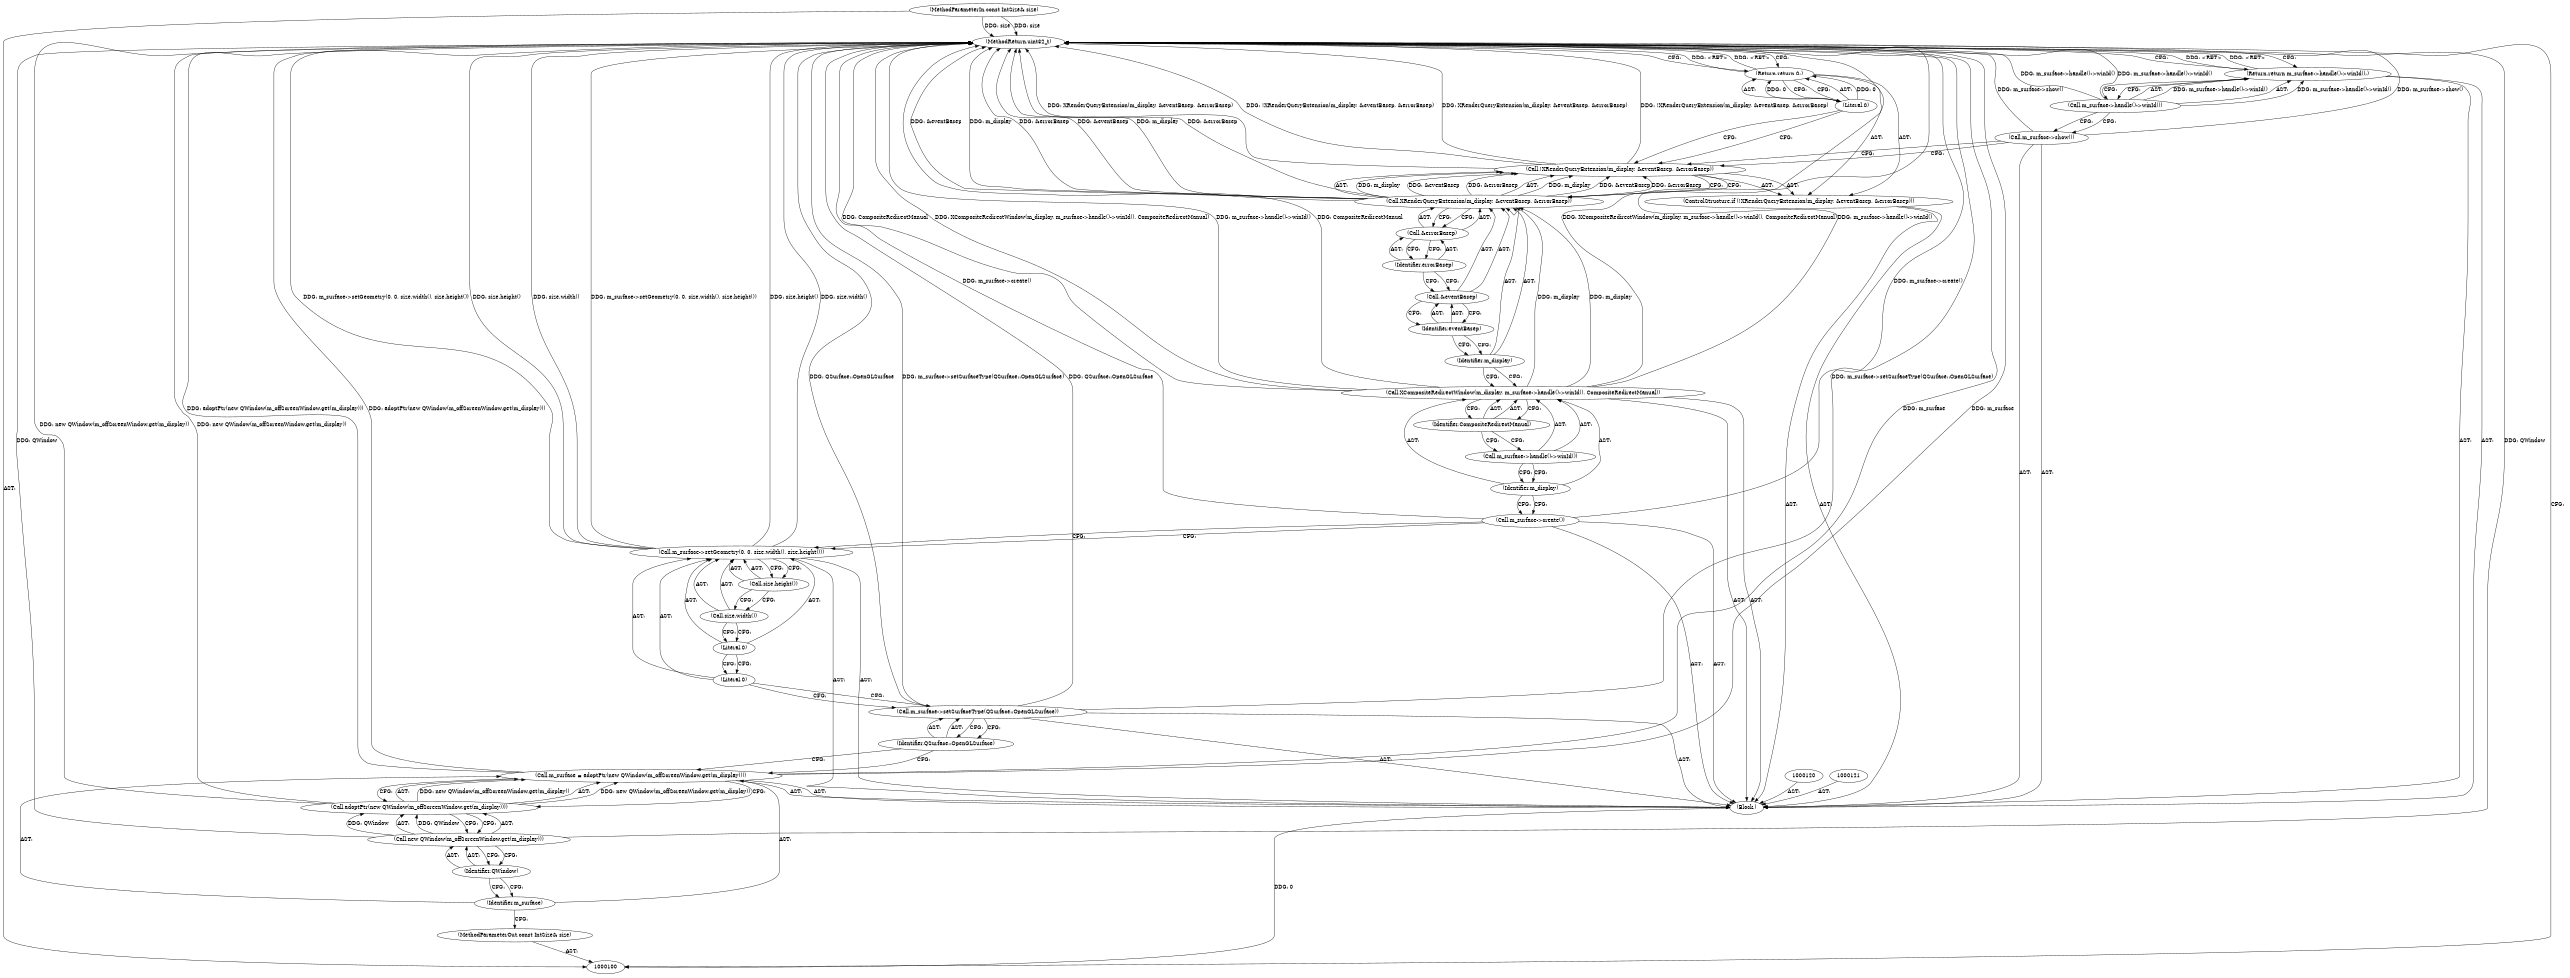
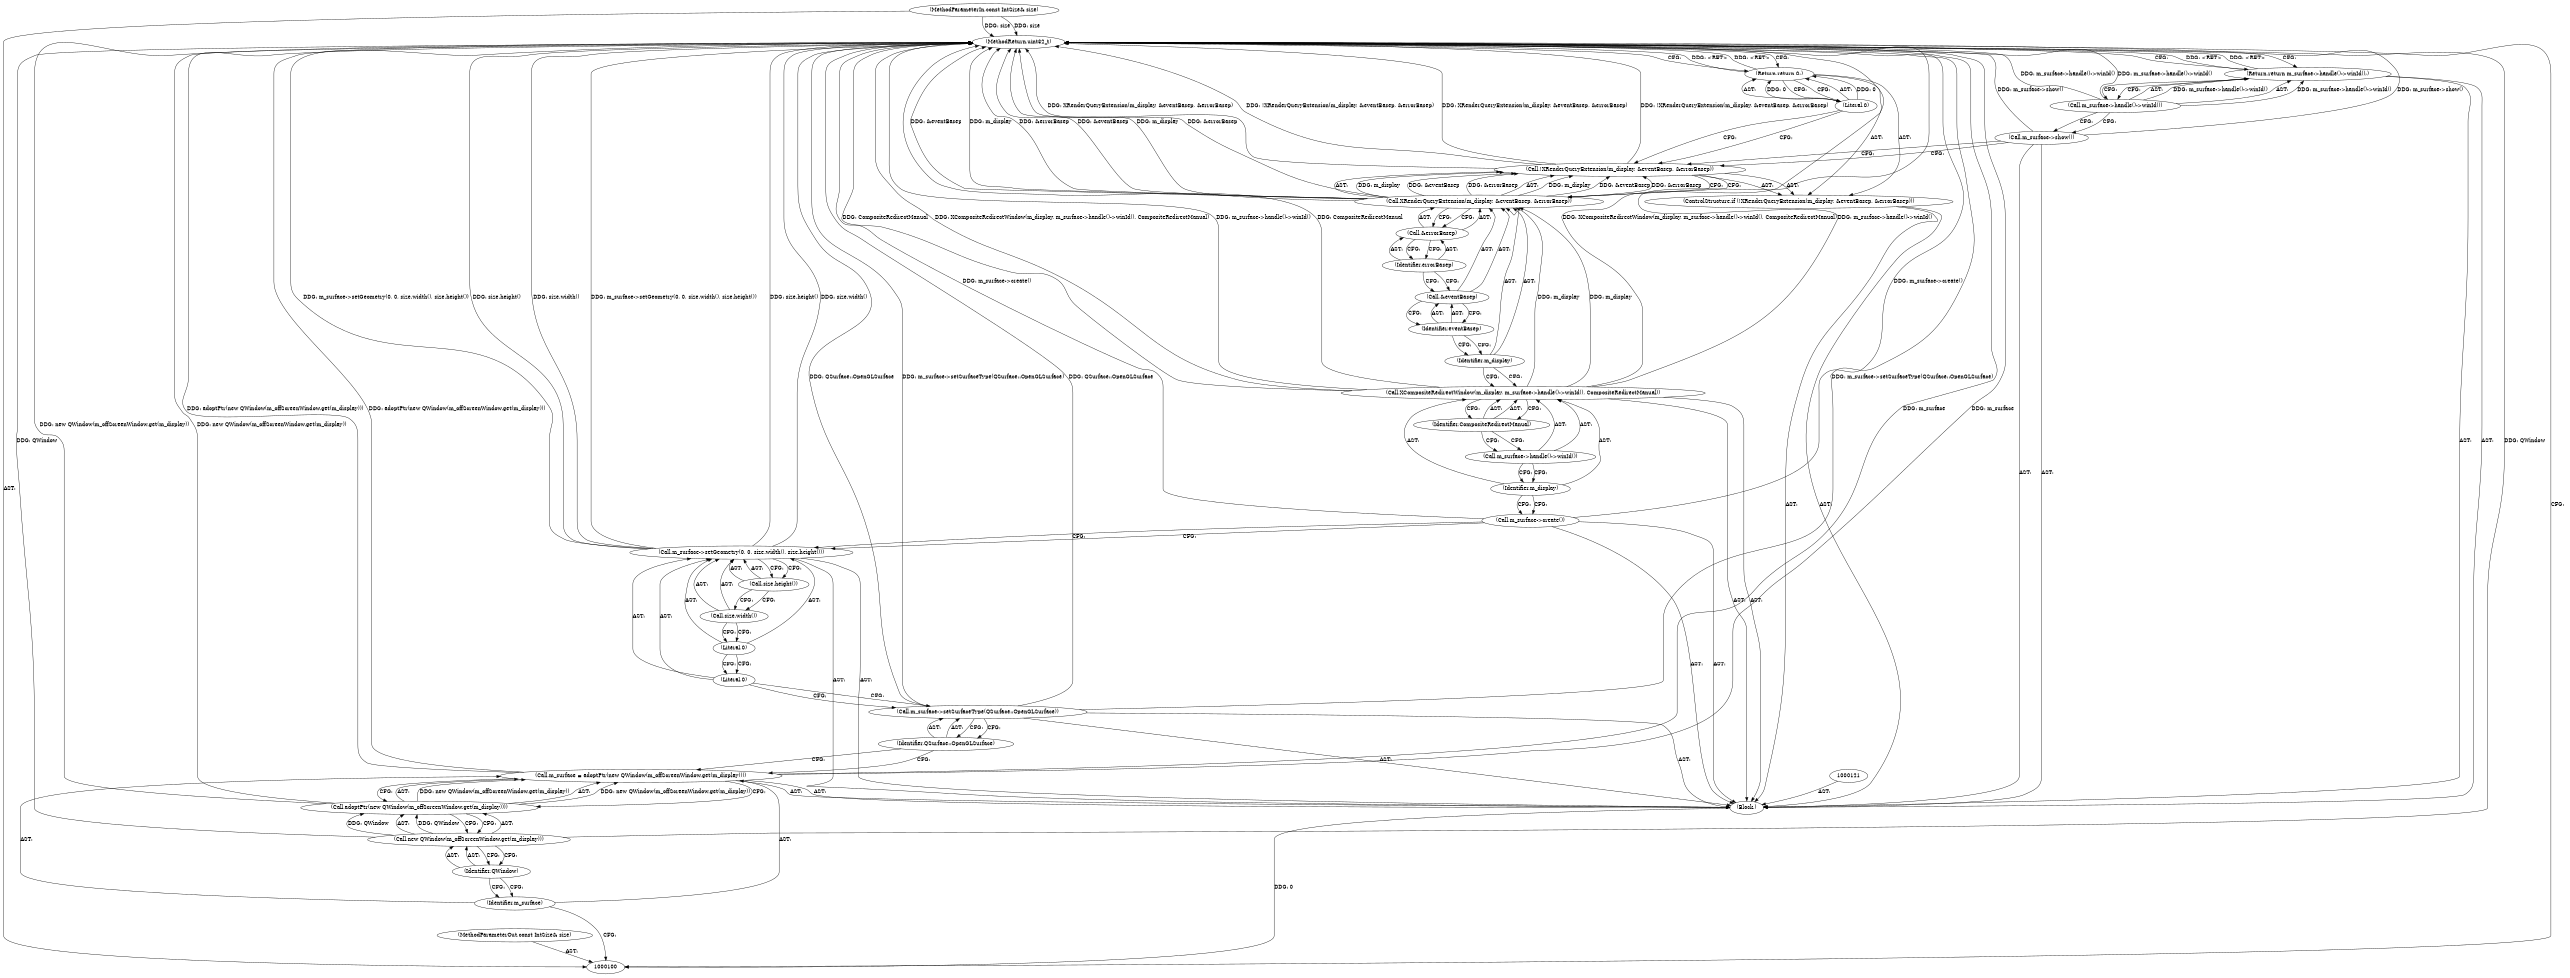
  digraph {
    n1 [label="(MethodParameterIn,const IntSize& size)"]
    n2 [label="(MethodReturn,uint32_t)"]
    1000100
    n4 [label="(Return,return 0;)"]
    n5 [label="(Return,return m_surface->handle()->winId();)"]
    n6 [label="(MethodParameterOut,const IntSize& size)"]
    n7 [label="(ControlStructure,if (!XRenderQueryExtension(m_display, &eventBasep, &errorBasep)))"]
    n8 [label="(Literal,0)"]
    n9 [label="(Block,)"]
    n10 [label="(Call,m_surface->handle()->winId())"]
    n11 [label="(Call,!XRenderQueryExtension(m_display, &eventBasep, &errorBasep))"]
    n12 [label="(Call,XRenderQueryExtension(m_display, &eventBasep, &errorBasep))"]
    n13 [label="(Call,&errorBasep)"]
    n14 [label="(Identifier,errorBasep)"]
    n15 [label="(Identifier,m_display)"]
    n16 [label="(Call,XCompositeRedirectWindow(m_display, m_surface->handle()->winId(), CompositeRedirectManual))"]
    n17 [label="(Identifier,CompositeRedirectManual)"]
    n18 [label="(Call,&eventBasep)"]
    n19 [label="(Identifier,eventBasep)"]
    n20 [label="(Call,m_surface->show())"]
    n21 [label="(Call,adoptPtr(new QWindow(m_offScreenWindow.get(m_display))))"]
    n22 [label="(Call,new QWindow(m_offScreenWindow.get(m_display)))"]
    n23 [label="(Call,m_surface = adoptPtr(new QWindow(m_offScreenWindow.get(m_display))))"]
    n24 [label="(Identifier,QWindow)"]
    n25 [label="(Identifier,m_surface)"]
    n26 [label="(Identifier,QSurface::OpenGLSurface)"]
    n27 [label="(Call,m_surface->setSurfaceType(QSurface::OpenGLSurface))"]
    n28 [label="(Literal,0)"]
    n29 [label="(Call,m_surface->setGeometry(0, 0, size.width(), size.height()))"]
    n30 [label="(Call,size.height())"]
    n31 [label="(Literal,0)"]
    n32 [label="(Call,size.width())"]
    n33 [label="(Call,m_surface->create())"]
    n34 [label="(Identifier,m_display)"]
    n35 [label="(Call,m_surface->handle()->winId())"]
-   1000120
    1000121
    n1 -> n2 [label="DDG: size"]
    n1 -> n2 [label="DDG: size"]
    n1 -> 1000100 [label="AST: "]
    n2 -> 1000100 [label="CFG: "]
    n2 -> n4 [label="CFG: "]
    n2 -> n4 [label="CFG: "]
    n2 -> n5 [label="CFG: "]
    n2 -> n5 [label="CFG: "]
    n4 -> n2 [label="DDG: <RET>"]
    n4 -> n2 [label="DDG: <RET>"]
    n4 -> n7 [label="AST: "]
    n4 -> n7 [label="AST: "]
    n4 -> n8 [label="CFG: "]
    n4 -> n8 [label="CFG: "]
    n5 -> n2 [label="DDG: <RET>"]
    n5 -> n2 [label="DDG: <RET>"]
    n5 -> n9 [label="AST: "]
    n5 -> n9 [label="AST: "]
    n5 -> n10 [label="CFG: "]
    n5 -> n10 [label="CFG: "]
    n6 -> 1000100 [label="AST: "]
    n7 -> n9 [label="AST: "]
    n7 -> n9 [label="AST: "]
    n8 -> n4 [label="AST: "]
    n8 -> n4 [label="DDG: 0"]
    n8 -> n4 [label="AST: "]
    n8 -> n4 [label="DDG: 0"]
    n8 -> n11 [label="CFG: "]
    n8 -> n11 [label="CFG: "]
    n9 -> 1000100 [label="DDG: 0"]
    n10 -> n2 [label="DDG: m_surface->handle()->winId()"]
    n10 -> n2 [label="DDG: m_surface->handle()->winId()"]
    n10 -> n5 [label="AST: "]
    n10 -> n5 [label="DDG: m_surface->handle()->winId()"]
    n10 -> n5 [label="AST: "]
    n10 -> n5 [label="DDG: m_surface->handle()->winId()"]
    n10 -> n20 [label="CFG: "]
    n10 -> n20 [label="CFG: "]
    n11 -> n2 [label="DDG: XRenderQueryExtension(m_display, &eventBasep, &errorBasep)"]
    n11 -> n2 [label="DDG: !XRenderQueryExtension(m_display, &eventBasep, &errorBasep)"]
    n11 -> n2 [label="DDG: XRenderQueryExtension(m_display, &eventBasep, &errorBasep)"]
    n11 -> n2 [label="DDG: !XRenderQueryExtension(m_display, &eventBasep, &errorBasep)"]
    n11 -> n7 [label="AST: "]
    n11 -> n7 [label="AST: "]
    n11 -> n12 [label="CFG: "]
    n11 -> n12 [label="CFG: "]
    n12 -> n2 [label="DDG: &eventBasep"]
    n12 -> n2 [label="DDG: m_display"]
    n12 -> n2 [label="DDG: &errorBasep"]
    n12 -> n2 [label="DDG: &eventBasep"]
    n12 -> n2 [label="DDG: m_display"]
    n12 -> n2 [label="DDG: &errorBasep"]
    n12 -> n11 [label="AST: "]
    n12 -> n11 [label="DDG: m_display"]
    n12 -> n11 [label="DDG: &eventBasep"]
    n12 -> n11 [label="DDG: &errorBasep"]
    n12 -> n11 [label="AST: "]
    n12 -> n11 [label="DDG: m_display"]
    n12 -> n11 [label="DDG: &eventBasep"]
    n12 -> n11 [label="DDG: &errorBasep"]
    n12 -> n13 [label="CFG: "]
    n12 -> n13 [label="CFG: "]
    n13 -> n12 [label="AST: "]
    n13 -> n12 [label="AST: "]
    n13 -> n14 [label="CFG: "]
    n13 -> n14 [label="CFG: "]
    n14 -> n13 [label="AST: "]
    n14 -> n13 [label="AST: "]
    n14 -> n18 [label="CFG: "]
    n14 -> n18 [label="CFG: "]
    n15 -> n12 [label="AST: "]
    n15 -> n12 [label="AST: "]
    n15 -> n16 [label="CFG: "]
    n15 -> n16 [label="CFG: "]
    n16 -> n2 [label="DDG: m_surface->handle()->winId()"]
    n16 -> n2 [label="DDG: CompositeRedirectManual"]
    n16 -> n2 [label="DDG: XCompositeRedirectWindow(m_display, m_surface->handle()->winId(), CompositeRedirectManual)"]
    n16 -> n2 [label="DDG: m_surface->handle()->winId()"]
    n16 -> n2 [label="DDG: CompositeRedirectManual"]
    n16 -> n2 [label="DDG: XCompositeRedirectWindow(m_display, m_surface->handle()->winId(), CompositeRedirectManual)"]
    n16 -> n9 [label="AST: "]
    n16 -> n9 [label="AST: "]
    n16 -> n12 [label="DDG: m_display"]
    n16 -> n12 [label="DDG: m_display"]
    n16 -> n17 [label="CFG: "]
    n16 -> n17 [label="CFG: "]
    n17 -> n16 [label="AST: "]
    n17 -> n16 [label="AST: "]
    n17 -> n35 [label="CFG: "]
    n17 -> n35 [label="CFG: "]
    n18 -> n12 [label="AST: "]
    n18 -> n12 [label="AST: "]
    n18 -> n19 [label="CFG: "]
    n18 -> n19 [label="CFG: "]
    n19 -> n15 [label="CFG: "]
    n19 -> n15 [label="CFG: "]
    n19 -> n18 [label="AST: "]
    n19 -> n18 [label="AST: "]
    n20 -> n2 [label="DDG: m_surface->show()"]
    n20 -> n2 [label="DDG: m_surface->show()"]
    n20 -> n9 [label="AST: "]
    n20 -> n9 [label="AST: "]
    n20 -> n11 [label="CFG: "]
    n20 -> n11 [label="CFG: "]
    n21 -> n2 [label="DDG: new QWindow(m_offScreenWindow.get(m_display))"]
    n21 -> n2 [label="DDG: new QWindow(m_offScreenWindow.get(m_display))"]
    n21 -> n22 [label="CFG: "]
    n21 -> n22 [label="CFG: "]
    n21 -> n23 [label="AST: "]
    n21 -> n23 [label="DDG: new QWindow(m_offScreenWindow.get(m_display))"]
    n21 -> n23 [label="AST: "]
    n21 -> n23 [label="DDG: new QWindow(m_offScreenWindow.get(m_display))"]
    n22 -> n2 [label="DDG: QWindow"]
    n22 -> n2 [label="DDG: QWindow"]
    n22 -> n21 [label="AST: "]
    n22 -> n21 [label="DDG: QWindow"]
    n22 -> n21 [label="AST: "]
    n22 -> n21 [label="DDG: QWindow"]
    n22 -> n24 [label="CFG: "]
    n22 -> n24 [label="CFG: "]
    n23 -> n2 [label="DDG: m_surface"]
    n23 -> n2 [label="DDG: adoptPtr(new QWindow(m_offScreenWindow.get(m_display)))"]
    n23 -> n2 [label="DDG: m_surface"]
    n23 -> n2 [label="DDG: adoptPtr(new QWindow(m_offScreenWindow.get(m_display)))"]
    n23 -> n9 [label="AST: "]
    n23 -> n9 [label="AST: "]
    n23 -> n21 [label="CFG: "]
    n23 -> n21 [label="CFG: "]
    n24 -> n22 [label="AST: "]
    n24 -> n22 [label="AST: "]
    n24 -> n25 [label="CFG: "]
    n24 -> n25 [label="CFG: "]
-   n25 -> n6 [label="CFG: "]
+   n25 -> 1000100 [label="CFG: "]
    n25 -> n23 [label="AST: "]
    n25 -> n23 [label="AST: "]
    n26 -> n23 [label="CFG: "]
    n26 -> n23 [label="CFG: "]
    n26 -> n27 [label="AST: "]
    n26 -> n27 [label="AST: "]
    n27 -> n2 [label="DDG: m_surface->setSurfaceType(QSurface::OpenGLSurface)"]
    n27 -> n2 [label="DDG: QSurface::OpenGLSurface"]
    n27 -> n2 [label="DDG: m_surface->setSurfaceType(QSurface::OpenGLSurface)"]
    n27 -> n2 [label="DDG: QSurface::OpenGLSurface"]
    n27 -> n9 [label="AST: "]
    n27 -> n9 [label="AST: "]
    n27 -> n26 [label="CFG: "]
    n27 -> n26 [label="CFG: "]
    n28 -> n27 [label="CFG: "]
    n28 -> n27 [label="CFG: "]
    n28 -> n29 [label="AST: "]
    n28 -> n29 [label="AST: "]
    n29 -> n2 [label="DDG: size.height()"]
    n29 -> n2 [label="DDG: size.width()"]
    n29 -> n2 [label="DDG: m_surface->setGeometry(0, 0, size.width(), size.height())"]
    n29 -> n2 [label="DDG: size.height()"]
    n29 -> n2 [label="DDG: size.width()"]
    n29 -> n2 [label="DDG: m_surface->setGeometry(0, 0, size.width(), size.height())"]
    n29 -> n9 [label="AST: "]
    n29 -> n9 [label="AST: "]
    n29 -> n30 [label="CFG: "]
    n29 -> n30 [label="CFG: "]
    n30 -> n29 [label="AST: "]
    n30 -> n29 [label="AST: "]
    n30 -> n32 [label="CFG: "]
    n30 -> n32 [label="CFG: "]
    n31 -> n28 [label="CFG: "]
    n31 -> n28 [label="CFG: "]
    n31 -> n29 [label="AST: "]
    n31 -> n29 [label="AST: "]
    n32 -> n29 [label="AST: "]
    n32 -> n29 [label="AST: "]
    n32 -> n31 [label="CFG: "]
    n32 -> n31 [label="CFG: "]
    n33 -> n2 [label="DDG: m_surface->create()"]
    n33 -> n2 [label="DDG: m_surface->create()"]
    n33 -> n9 [label="AST: "]
    n33 -> n9 [label="AST: "]
    n33 -> n29 [label="CFG: "]
    n33 -> n29 [label="CFG: "]
    n34 -> n16 [label="AST: "]
    n34 -> n16 [label="AST: "]
    n34 -> n33 [label="CFG: "]
    n34 -> n33 [label="CFG: "]
    n35 -> n16 [label="AST: "]
    n35 -> n16 [label="AST: "]
    n35 -> n34 [label="CFG: "]
    n35 -> n34 [label="CFG: "]
-   1000120 -> n9 [label="AST: "]
    1000121 -> n9 [label="AST: "]
  }
